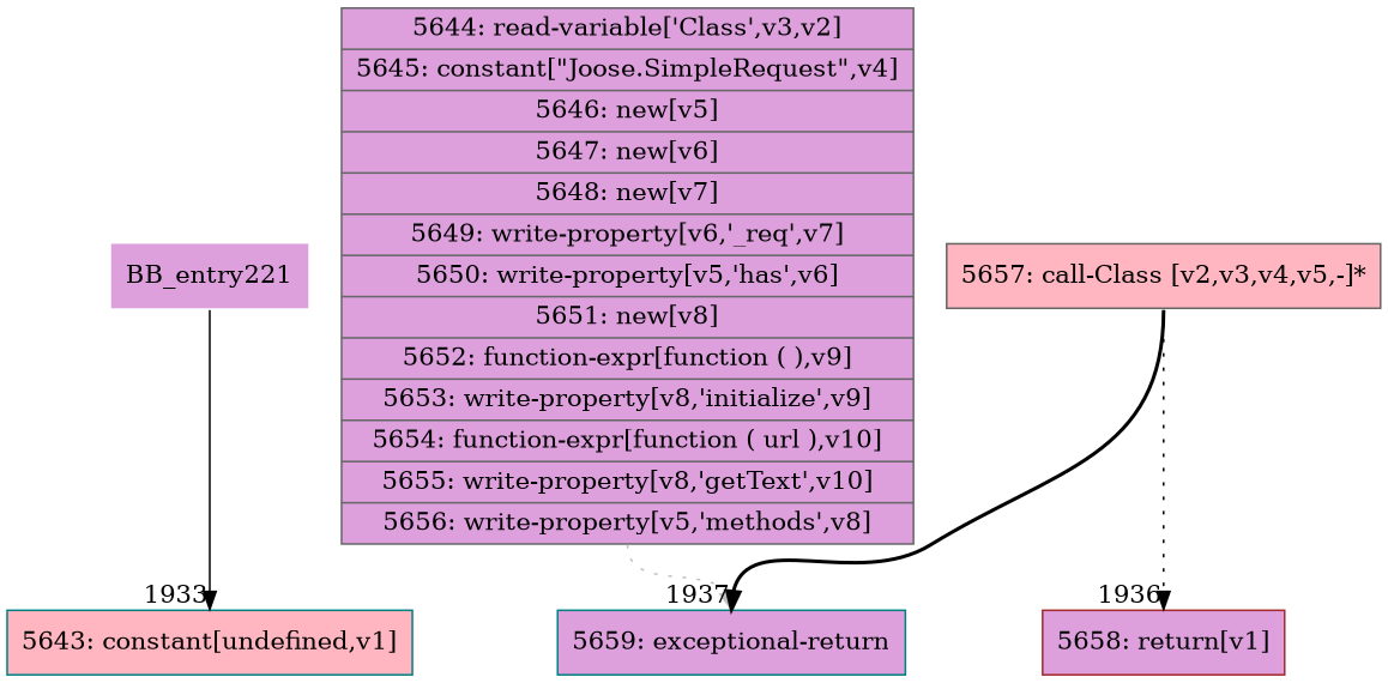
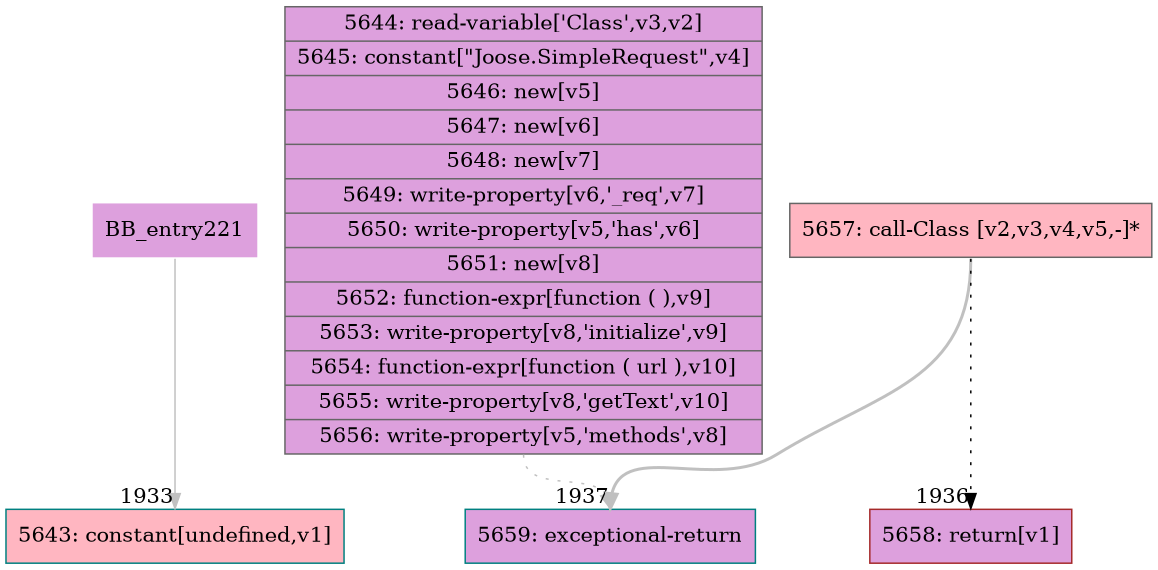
  digraph {
    rankdir=TD
    node [color=teal fillcolor=plum shape=record style=filled]
    edge [headport=n style=dotted tailport=s]
    n1 [color=purple label=BB_entry221 shape=none]
    n2 [fillcolor=lightpink label="{5643: constant[undefined,v1]}"]
    n3 [color=gray40 label="{5644: read-variable['Class',v3,v2]|5645: constant[\"Joose.SimpleRequest\",v4]|5646: new[v5]|5647: new[v6]|5648: new[v7]|5649: write-property[v6,'_req',v7]|5650: write-property[v5,'has',v6]|5651: new[v8]|5652: function-expr[function ( ),v9]|5653: write-property[v8,'initialize',v9]|5654: function-expr[function ( url ),v10]|5655: write-property[v8,'getText',v10]|5656: write-property[v5,'methods',v8]}"]
    n4 [label="{5659: exceptional-return}"]
    n5 [color=gray40 fillcolor=lightpink label="{5657: call-Class [v2,v3,v4,v5,-]*}"]
    n6 [color=brown label="{5658: return[v1]}"]
-   n1 -> n2 [headlabel="    1933" style=solid]
+   n1 -> n2 [headlabel="    1933" style=solid color=gray]
    n3 -> n4 [color=gray headlabel="      1937"]
-   n5 -> n4 [color=black style=bold]
+   n5 -> n4 [color=gray style=bold]
    n5 -> n6 [headlabel="      1936"]
  }
